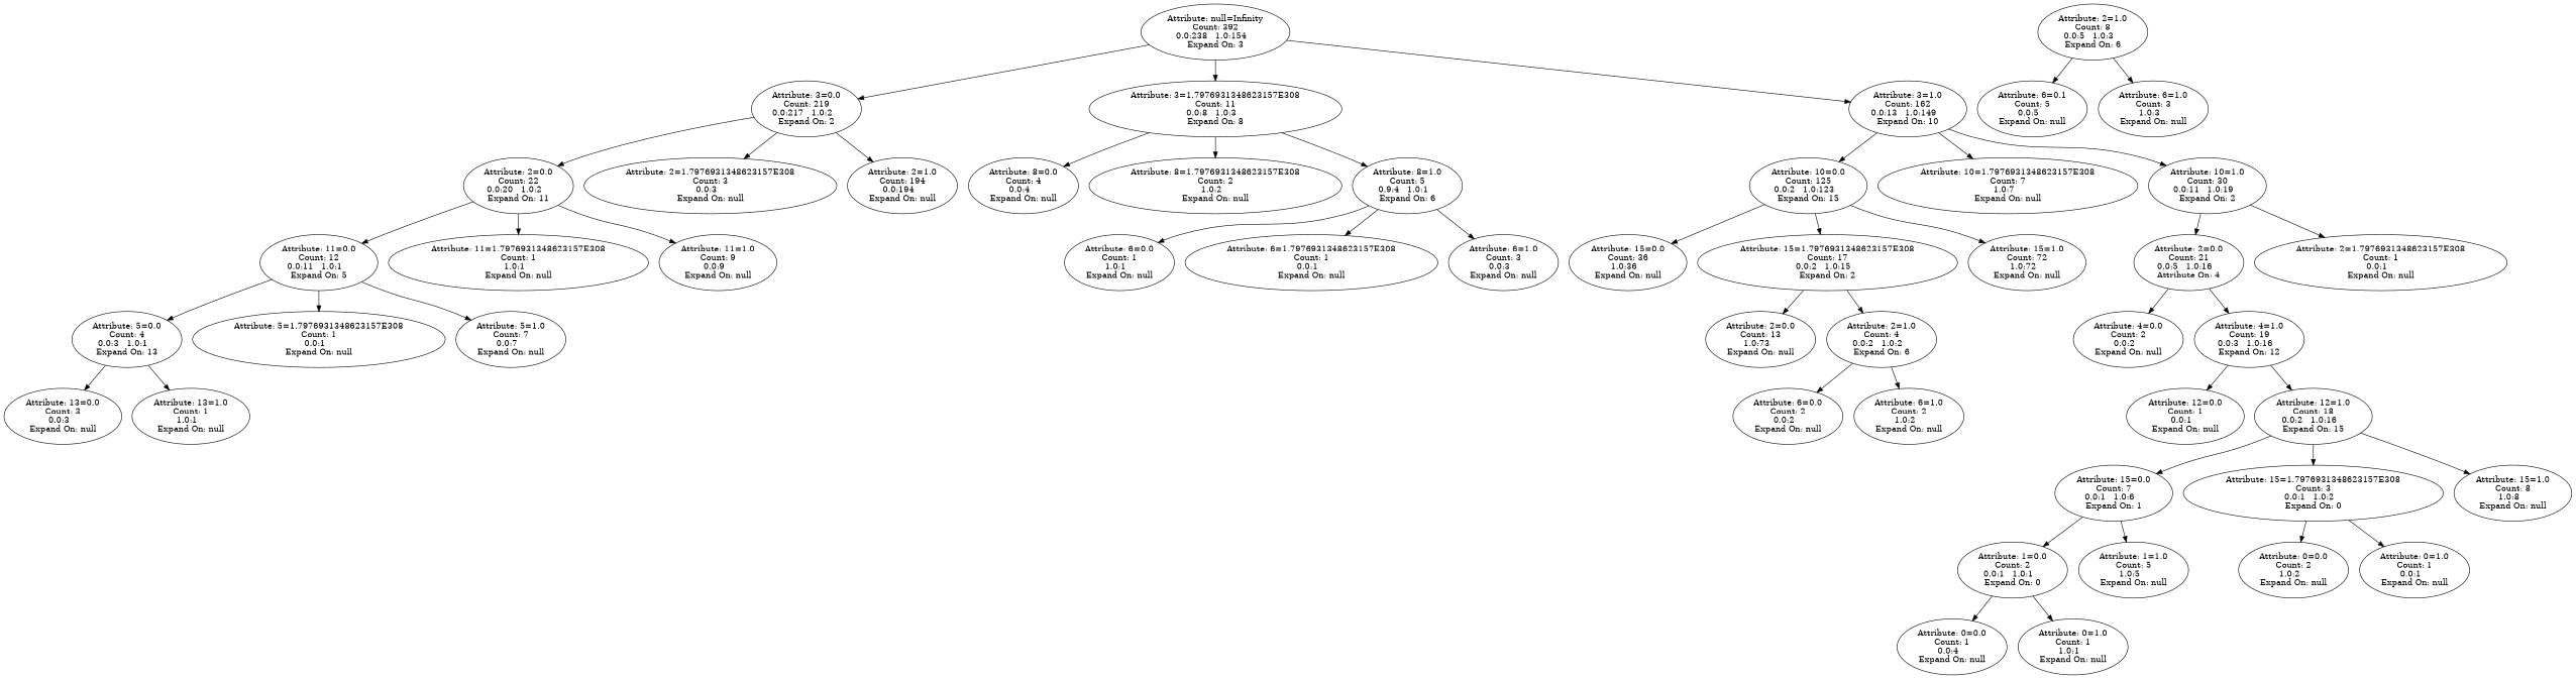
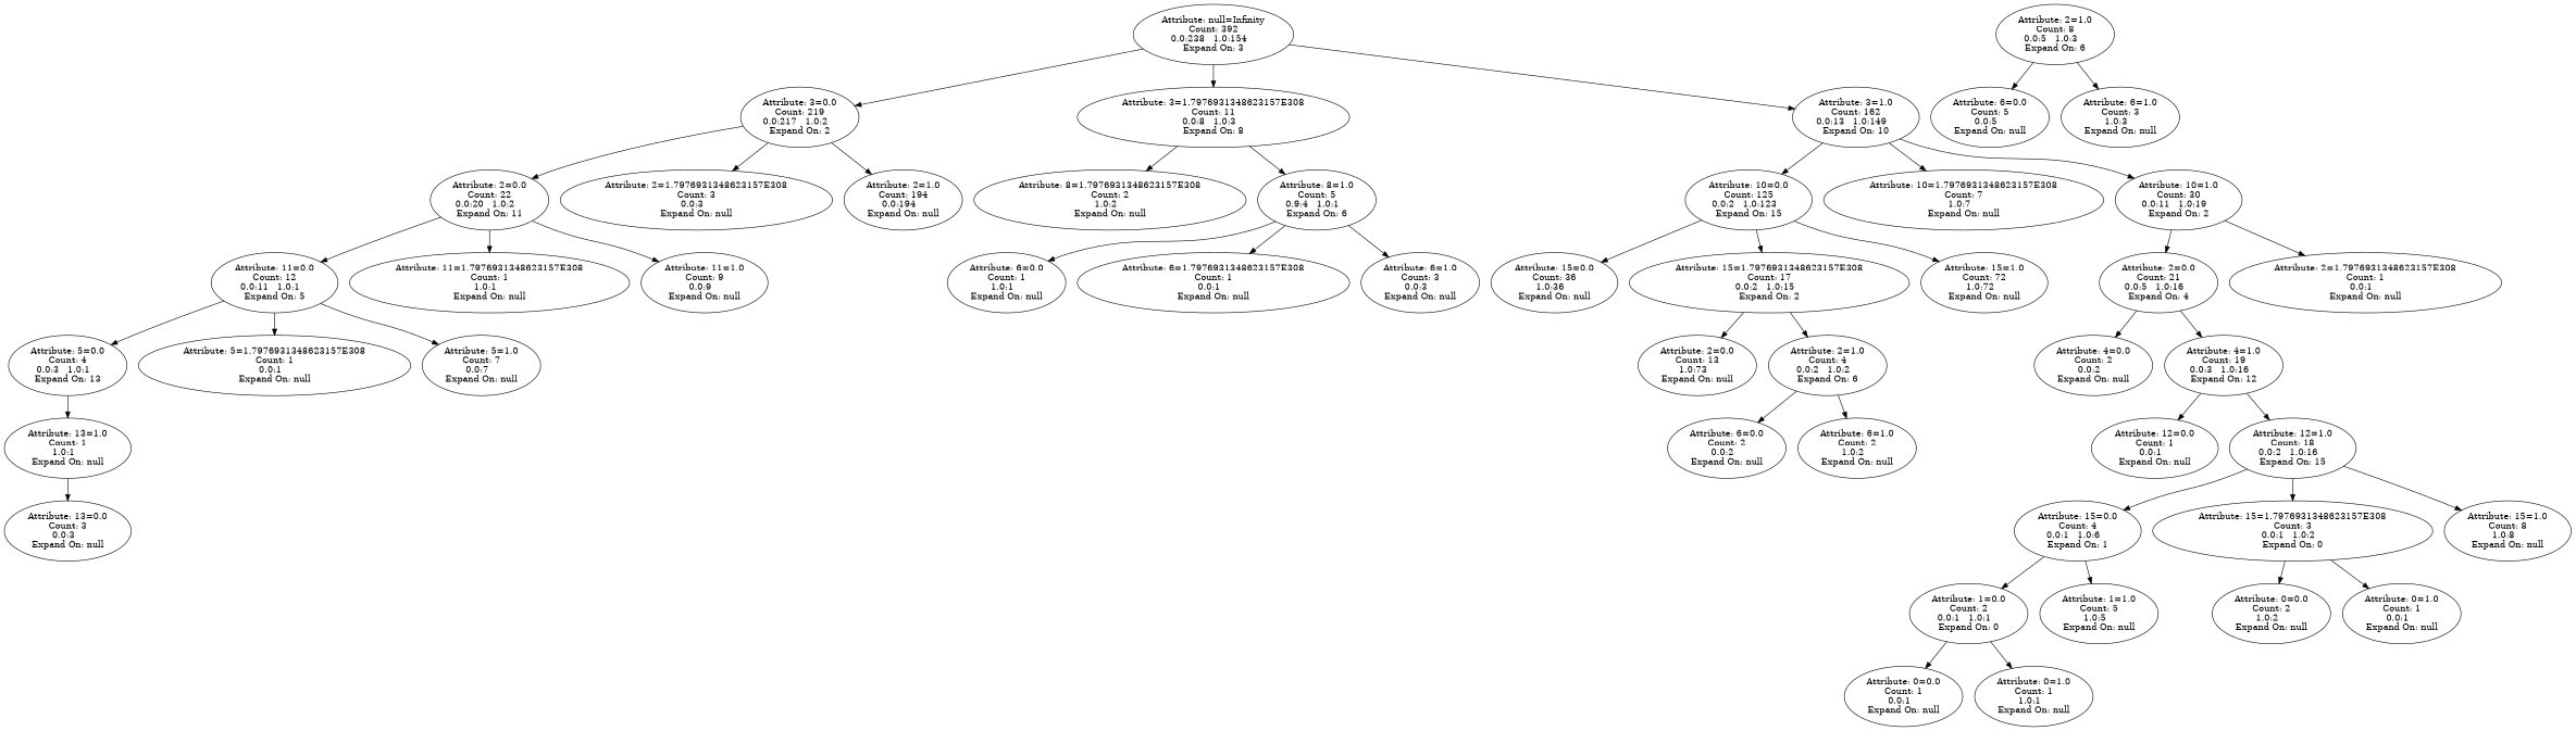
  digraph {
    n1 [label="Attribute: null=Infinity\nCount: 392\n0.0:238   1.0:154   \nExpand On: 3"]
    n2 [label="Attribute: 3=0.0\nCount: 219\n0.0:217   1.0:2   \nExpand On: 2"]
    n3 [label="Attribute: 3=1.7976931348623157E308\nCount: 11\n0.0:8   1.0:3   \nExpand On: 8"]
    n4 [label="Attribute: 3=1.0\nCount: 162\n0.0:13   1.0:149   \nExpand On: 10"]
    n5 [label="Attribute: 2=0.0\nCount: 22\n0.0:20   1.0:2   \nExpand On: 11"]
    n6 [label="Attribute: 2=1.7976931348623157E308\nCount: 3\n0.0:3   \nExpand On: null"]
    n7 [label="Attribute: 2=1.0\nCount: 194\n0.0:194   \nExpand On: null"]
-   n8 [label="Attribute: 8=0.0\nCount: 4\n0.0:4   \nExpand On: null"]
    n9 [label="Attribute: 8=1.7976931348623157E308\nCount: 2\n1.0:2   \nExpand On: null"]
    n10 [label="Attribute: 8=1.0\nCount: 5\n0.9:4   1.0:1   \nExpand On: 6"]
    n11 [label="Attribute: 10=0.0\nCount: 125\n0.0:2   1.0:123   \nExpand On: 15"]
    n12 [label="Attribute: 10=1.7976931348623157E308\nCount: 7\n1.0:7   \nExpand On: null"]
    n13 [label="Attribute: 10=1.0\nCount: 30\n0.0:11   1.0:19   \nExpand On: 2"]
    n14 [label="Attribute: 11=0.0\nCount: 12\n0.0:11   1.0:1   \nExpand On: 5"]
    n15 [label="Attribute: 11=1.7976931348623157E308\nCount: 1\n1.0:1   \nExpand On: null"]
    n16 [label="Attribute: 11=1.0\nCount: 9\n0.0:9   \nExpand On: null"]
    n17 [label="Attribute: 5=0.0\nCount: 4\n0.0:3   1.0:1   \nExpand On: 13"]
    n18 [label="Attribute: 5=1.7976931348623157E308\nCount: 1\n0.0:1   \nExpand On: null"]
    n19 [label="Attribute: 5=1.0\nCount: 7\n0.0:7   \nExpand On: null"]
    n20 [label="Attribute: 13=0.0\nCount: 3\n0.0:3   \nExpand On: null"]
    n21 [label="Attribute: 13=1.0\nCount: 1\n1.0:1   \nExpand On: null"]
    n22 [label="Attribute: 6=0.0\nCount: 1\n1.0:1   \nExpand On: null"]
    n23 [label="Attribute: 6=1.7976931348623157E308\nCount: 1\n0.0:1   \nExpand On: null"]
    n24 [label="Attribute: 6=1.0\nCount: 3\n0.0:3   \nExpand On: null"]
    n25 [label="Attribute: 15=0.0\nCount: 36\n1.0:36   \nExpand On: null"]
    n26 [label="Attribute: 15=1.7976931348623157E308\nCount: 17\n0.0:2   1.0:15   \nExpand On: 2"]
    n27 [label="Attribute: 15=1.0\nCount: 72\n1.0:72   \nExpand On: null"]
-   n28 [label="Attribute: 2=0.0\nCount: 21\n0.0:5   1.0:16   \nAttribute On: 4"]
+   n28 [label="Attribute: 2=0.0\nCount: 21\n0.0:5   1.0:16   \nExpand On: 4"]
    n29 [label="Attribute: 2=1.7976931348623157E308\nCount: 1\n0.0:1   \nExpand On: null"]
    n30 [label="Attribute: 2=0.0\nCount: 13\n1.0:73   \nExpand On: null"]
    n31 [label="Attribute: 2=1.0\nCount: 4\n0.0:2   1.0:2   \nExpand On: 6"]
    n32 [label="Attribute: 6=0.0\nCount: 2\n0.0:2   \nExpand On: null"]
    n33 [label="Attribute: 6=1.0\nCount: 2\n1.0:2   \nExpand On: null"]
    n34 [label="Attribute: 4=0.0\nCount: 2\n0.0:2   \nExpand On: null"]
    n35 [label="Attribute: 4=1.0\nCount: 19\n0.0:3   1.0:16   \nExpand On: 12"]
    n36 [label="Attribute: 2=1.0\nCount: 8\n0.0:5   1.0:3   \nExpand On: 6"]
-   n37 [label="Attribute: 6=0.1\nCount: 5\n0.0:5   \nExpand On: null"]
+   n37 [label="Attribute: 6=0.0\nCount: 5\n0.0:5   \nExpand On: null"]
    n38 [label="Attribute: 6=1.0\nCount: 3\n1.0:3   \nExpand On: null"]
    n39 [label="Attribute: 12=0.0\nCount: 1\n0.0:1   \nExpand On: null"]
    n40 [label="Attribute: 12=1.0\nCount: 18\n0.0:2   1.0:16   \nExpand On: 15"]
-   n41 [label="Attribute: 15=0.0\nCount: 7\n0.0:1   1.0:6   \nExpand On: 1"]
+   n41 [label="Attribute: 15=0.0\nCount: 4\n0.0:1   1.0:6   \nExpand On: 1"]
    n42 [label="Attribute: 15=1.7976931348623157E308\nCount: 3\n0.0:1   1.0:2   \nExpand On: 0"]
    n43 [label="Attribute: 15=1.0\nCount: 8\n1.0:8   \nExpand On: null"]
    n44 [label="Attribute: 1=0.0\nCount: 2\n0.0:1   1.0:1   \nExpand On: 0"]
    n45 [label="Attribute: 1=1.0\nCount: 5\n1.0:5   \nExpand On: null"]
    n46 [label="Attribute: 0=0.0\nCount: 2\n1.0:2   \nExpand On: null"]
    n47 [label="Attribute: 0=1.0\nCount: 1\n0.0:1   \nExpand On: null"]
-   n48 [label="Attribute: 0=0.0\nCount: 1\n0.0:4   \nExpand On: null"]
+   n48 [label="Attribute: 0=0.0\nCount: 1\n0.0:1   \nExpand On: null"]
    n49 [label="Attribute: 0=1.0\nCount: 1\n1.0:1   \nExpand On: null"]
    n1 -> n2
    n1 -> n3
    n1 -> n4
    n2 -> n5
    n2 -> n6
    n2 -> n7
-   n3 -> n8
    n3 -> n9
    n3 -> n10
    n4 -> n11
    n4 -> n12
    n4 -> n13
    n5 -> n14
    n5 -> n15
    n5 -> n16
    n10 -> n22
    n10 -> n23
    n10 -> n24
    n11 -> n25
    n11 -> n26
    n11 -> n27
    n13 -> n28
    n13 -> n29
    n14 -> n17
    n14 -> n18
    n14 -> n19
-   n17 -> n20
+   n21 -> n20
    n17 -> n21
    n26 -> n30
    n26 -> n31
    n28 -> n34
    n28 -> n35
    n31 -> n32
    n31 -> n33
    n35 -> n39
    n35 -> n40
    n36 -> n37
    n36 -> n38
    n40 -> n41
    n40 -> n42
    n40 -> n43
    n41 -> n44
    n41 -> n45
    n42 -> n46
    n42 -> n47
    n44 -> n48
    n44 -> n49
  }
